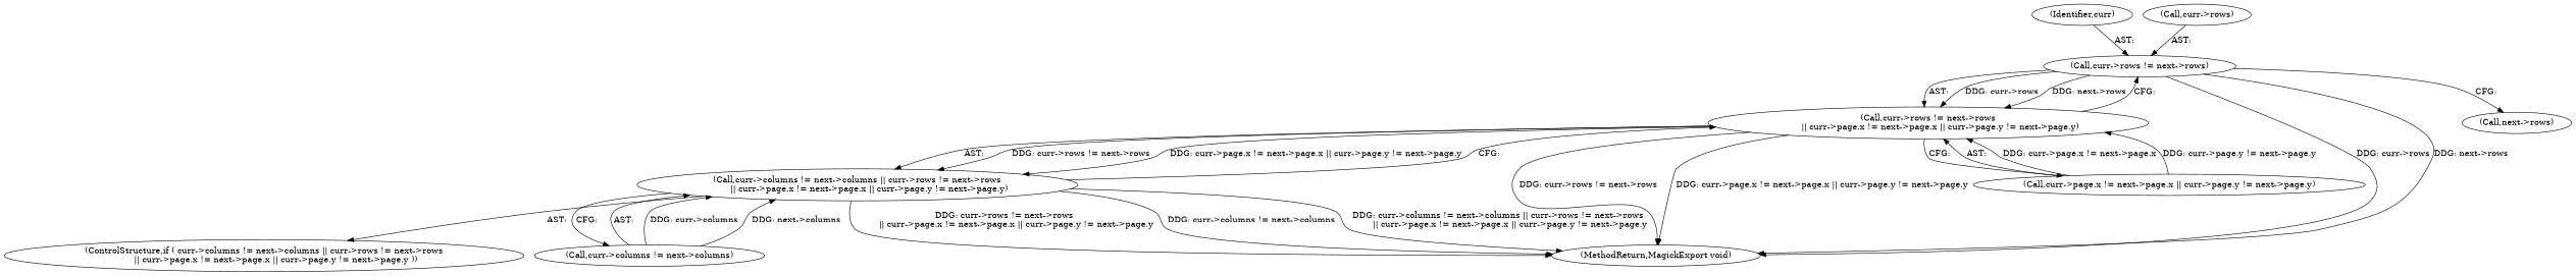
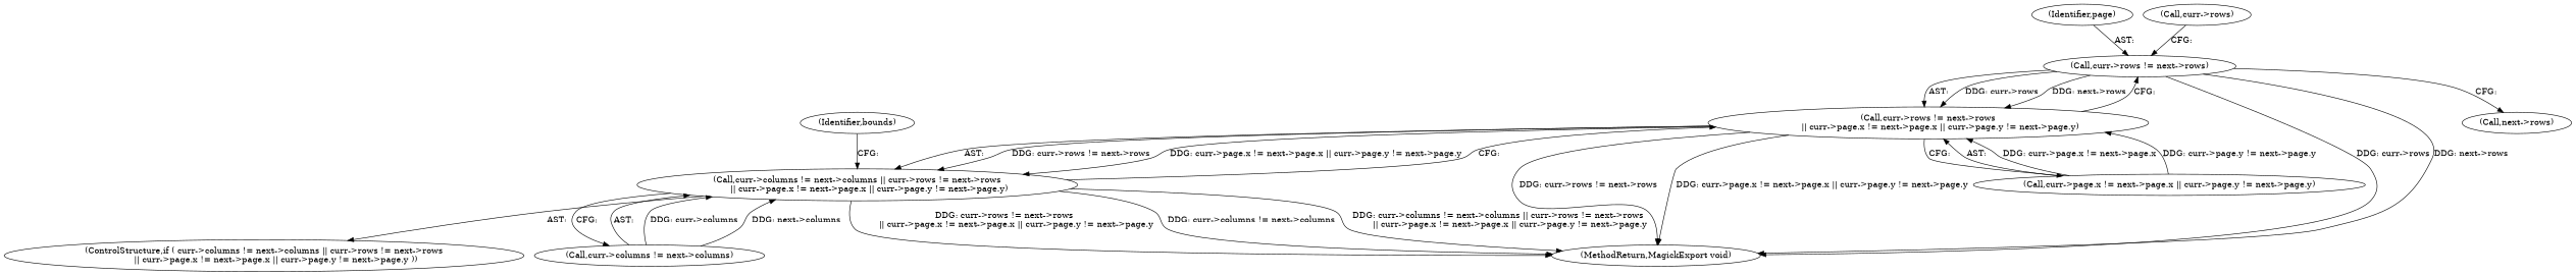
  digraph {
    n1 [label="(Call,curr->rows != next->rows)"]
    n2 [label="(Call,curr->rows != next->rows\n         || curr->page.x != next->page.x || curr->page.y != next->page.y)"]
    n3 [label="(MethodReturn,MagickExport void)"]
    n4 [label="(Call,next->rows)"]
    n5 [label="(Call,curr->columns != next->columns || curr->rows != next->rows\n         || curr->page.x != next->page.x || curr->page.y != next->page.y)"]
    n6 [label="(Call,curr->page.x != next->page.x || curr->page.y != next->page.y)"]
    n7 [label="(ControlStructure,if ( curr->columns != next->columns || curr->rows != next->rows\n         || curr->page.x != next->page.x || curr->page.y != next->page.y ))"]
    n8 [label="(Call,curr->columns != next->columns)"]
-   n10 [label="(Identifier,curr)"]
+   n9 [label="(Identifier,bounds)"]
+   n10 [label="(Identifier,page)"]
    n11 [label="(Call,curr->rows)"]
    n1 -> n2 [label="AST: "]
    n1 -> n2 [label="DDG: curr->rows"]
    n1 -> n2 [label="DDG: next->rows"]
    n1 -> n3 [label="DDG: curr->rows"]
    n1 -> n3 [label="DDG: next->rows"]
    n1 -> n4 [label="CFG: "]
    n2 -> n1 [label="CFG: "]
    n2 -> n3 [label="DDG: curr->rows != next->rows"]
    n2 -> n3 [label="DDG: curr->page.x != next->page.x || curr->page.y != next->page.y"]
    n2 -> n5 [label="AST: "]
    n2 -> n5 [label="DDG: curr->rows != next->rows"]
    n2 -> n5 [label="DDG: curr->page.x != next->page.x || curr->page.y != next->page.y"]
    n2 -> n6 [label="CFG: "]
    n5 -> n2 [label="CFG: "]
    n5 -> n3 [label="DDG: curr->rows != next->rows\n         || curr->page.x != next->page.x || curr->page.y != next->page.y"]
    n5 -> n3 [label="DDG: curr->columns != next->columns"]
    n5 -> n3 [label="DDG: curr->columns != next->columns || curr->rows != next->rows\n         || curr->page.x != next->page.x || curr->page.y != next->page.y"]
    n5 -> n7 [label="AST: "]
    n5 -> n8 [label="CFG: "]
    n6 -> n2 [label="AST: "]
    n6 -> n2 [label="DDG: curr->page.x != next->page.x"]
    n6 -> n2 [label="DDG: curr->page.y != next->page.y"]
    n8 -> n5 [label="AST: "]
    n8 -> n5 [label="DDG: curr->columns"]
    n8 -> n5 [label="DDG: next->columns"]
+   n9 -> n5 [label="CFG: "]
    n10 -> n1 [label="AST: "]
-   n11 -> n1 [label="AST: "]
+   n11 -> n1 [label="CFG: "]
  }
